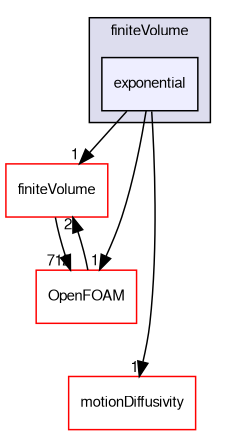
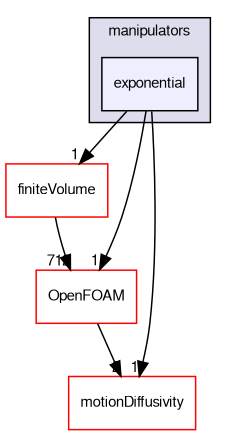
  digraph {
    compound=true
    node [fontname=FreeSans fontsize=10 shape=box color=red]
    edge [headlabel=1 labeldistance=1.5 labelfontname=FreeSans labelfontsize=10]
    n1 [fillcolor="#eeeeff" label=exponential pencolor=black style=filled color=""]
    n2 [label=finiteVolume]
    n3 [label=motionDiffusivity]
    n4 [label=OpenFOAM]
    subgraph cluster_1 {
      bgcolor="#ddddee"
      fontname=FreeSans
      fontsize=10
-     label=finiteVolume
+     label=manipulators
      pencolor=black
      n1
    }
    n1 -> n2
    n1 -> n3
    n1 -> n4
    n2 -> n4 [headlabel=712]
-   n4 -> n2 [headlabel=2]
+   n4 -> n3 [headlabel=2]
  }
